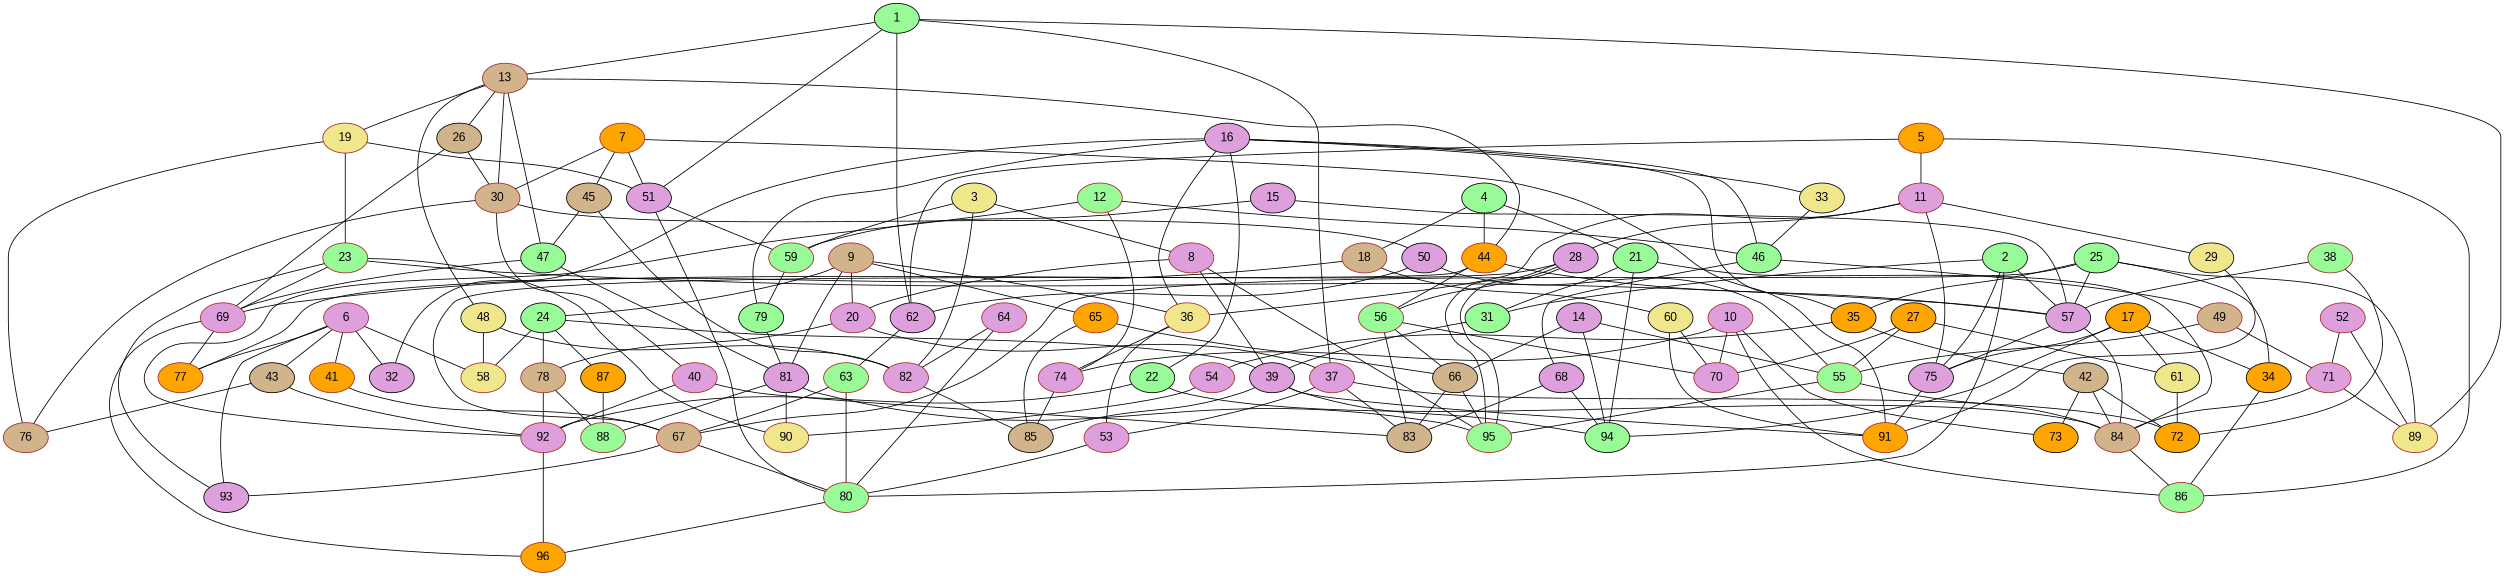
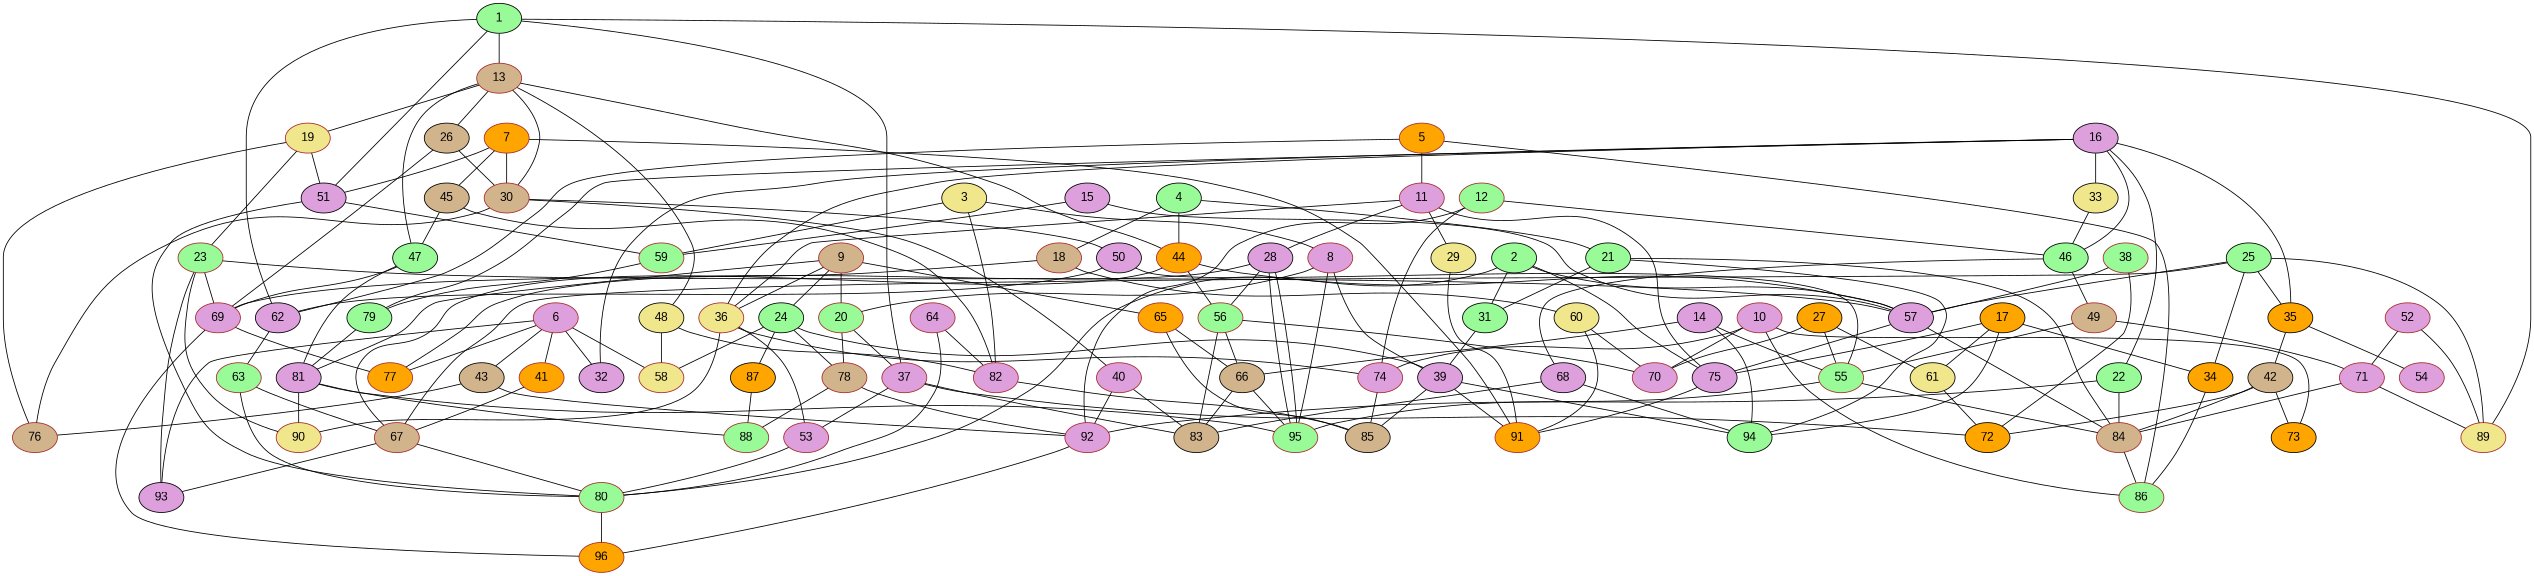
  graph {
    fontname="Liberation Sans"
    node [color=brown fillcolor=plum fontname="Liberation Sans" style=filled]
    edge [fontname="Liberation Sans"]
    1 [color=black fillcolor=palegreen]
    13 [fillcolor=tan]
    37
    51 [color=black]
    62 [color=black]
    89 [fillcolor=khaki]
    44 [fillcolor=orange]
    30 [fillcolor=tan]
    19 [fillcolor=khaki]
    26 [color=black fillcolor=tan]
    47 [color=black fillcolor=palegreen]
    48 [color=black fillcolor=khaki]
    53
    72 [color=black fillcolor=orange]
    83 [color=black fillcolor=tan]
    80 [fillcolor=palegreen]
    59 [fillcolor=palegreen]
    63 [fillcolor=palegreen]
    2 [color=black fillcolor=palegreen]
    31 [color=black fillcolor=palegreen]
    57 [color=black]
    75 [color=black]
    39 [color=black]
    84 [fillcolor=tan]
    91 [fillcolor=orange]
    96 [fillcolor=orange]
    3 [color=black fillcolor=khaki]
    8
    82
-   20
+   20 [fillcolor=palegreen]
    95 [fillcolor=palegreen]
    79 [color=black fillcolor=palegreen]
    85 [color=black fillcolor=tan]
    4 [color=black fillcolor=palegreen]
    18 [fillcolor=tan]
    21 [color=black fillcolor=palegreen]
    60 [color=black fillcolor=khaki]
    69
    94 [color=black fillcolor=palegreen]
    67 [fillcolor=tan]
    56 [fillcolor=palegreen]
    5 [fillcolor=orange]
    11
    86 [fillcolor=palegreen]
    36 [fillcolor=khaki]
    28 [color=black]
    29 [color=black fillcolor=khaki]
    32 [color=black]
    6
    41 [fillcolor=orange]
    43 [color=black fillcolor=tan]
    58 [fillcolor=khaki]
    77 [fillcolor=orange]
    93 [color=black]
    92
    76 [fillcolor=tan]
    7 [fillcolor=orange]
    45 [color=black fillcolor=tan]
    40
    50 [color=black]
    78 [fillcolor=tan]
    9 [fillcolor=tan]
    24 [color=black fillcolor=palegreen]
    65 [fillcolor=orange]
    81 [color=black]
    87 [color=black fillcolor=orange]
    74
    66 [color=black fillcolor=tan]
    90 [fillcolor=khaki]
    88 [fillcolor=palegreen]
    10
    70
    73 [color=black fillcolor=orange]
    12 [fillcolor=palegreen]
    46 [color=black fillcolor=palegreen]
    49 [fillcolor=tan]
    68 [color=black]
    23 [fillcolor=palegreen]
    14 [color=black]
    55 [fillcolor=palegreen]
    15 [color=black]
    16 [color=black]
    22 [color=black fillcolor=palegreen]
    33 [color=black fillcolor=khaki]
    35 [color=black fillcolor=orange]
    54
    42 [color=black fillcolor=tan]
    17 [color=black fillcolor=orange]
    34 [color=black fillcolor=orange]
    61 [color=black fillcolor=khaki]
    25 [color=black fillcolor=palegreen]
    27 [color=black fillcolor=orange]
    38 [fillcolor=palegreen]
    71
    52
    64
    1 -- 13
    1 -- 37
    1 -- 51
    1 -- 62
    1 -- 89
    13 -- 44
    13 -- 30
    13 -- 19
    13 -- 26
    13 -- 47
    13 -- 48
    37 -- 53
    37 -- 72
    37 -- 83
    51 -- 80
    51 -- 59
    62 -- 63
    44 -- 57
    44 -- 67
    44 -- 56
    30 -- 76
    30 -- 40
    30 -- 50
    19 -- 51
    19 -- 76
    19 -- 23
    26 -- 30
    26 -- 69
    47 -- 69
    47 -- 81
    48 -- 82
    48 -- 58
    53 -- 80
    80 -- 96
    59 -- 79
    63 -- 80
    63 -- 67
    2 -- 80
    2 -- 31
    2 -- 57
    2 -- 75
    31 -- 39
    57 -- 75
    57 -- 84
    75 -- 91
    39 -- 91
    39 -- 85
    39 -- 94
    84 -- 86
    3 -- 59
    3 -- 8
    3 -- 82
    8 -- 39
    8 -- 20
    8 -- 95
    82 -- 85
    20 -- 37
    20 -- 78
    79 -- 81
    4 -- 44
    4 -- 18
    4 -- 21
    18 -- 60
    18 -- 69
    21 -- 31
    21 -- 84
    21 -- 94
    60 -- 91
    60 -- 70
    69 -- 96
    69 -- 77
    67 -- 80
    67 -- 93
    56 -- 83
    56 -- 66
    56 -- 70
    5 -- 62
    5 -- 11
    5 -- 86
    11 -- 75
    11 -- 36
    11 -- 28
    11 -- 29
    36 -- 53
    36 -- 74
    28 -- 95
    28 -- 95
    28 -- 56
    28 -- 77
    29 -- 91
    6 -- 32
    6 -- 41
    6 -- 43
    6 -- 58
    6 -- 77
    6 -- 93
    41 -- 67
    43 -- 92
    43 -- 76
    92 -- 96
    7 -- 51
    7 -- 30
    7 -- 91
    7 -- 45
    45 -- 47
    45 -- 82
    40 -- 83
    40 -- 92
    50 -- 62
    50 -- 55
    78 -- 92
    78 -- 88
    9 -- 20
    9 -- 36
    9 -- 24
    9 -- 65
    9 -- 81
    24 -- 39
    24 -- 58
    24 -- 78
    24 -- 87
    65 -- 85
    65 -- 66
    81 -- 95
    81 -- 90
    81 -- 88
    87 -- 88
    74 -- 85
    66 -- 83
    66 -- 95
    10 -- 86
    10 -- 74
    10 -- 70
    10 -- 73
    12 -- 92
    12 -- 74
    12 -- 46
    46 -- 49
    46 -- 68
    49 -- 55
    49 -- 71
    68 -- 83
    68 -- 94
    23 -- 57
    23 -- 69
    23 -- 93
    23 -- 90
    14 -- 94
    14 -- 66
    14 -- 55
    55 -- 84
    55 -- 95
    15 -- 59
    15 -- 57
    16 -- 79
    16 -- 36
    16 -- 32
    16 -- 46
    16 -- 22
    16 -- 33
    16 -- 35
    22 -- 84
    22 -- 92
    33 -- 46
    35 -- 54
    35 -- 42
-   54 -- 90
+   36 -- 90
    42 -- 72
    42 -- 84
    42 -- 73
    17 -- 75
    17 -- 94
    17 -- 34
    17 -- 61
    34 -- 86
    61 -- 72
    25 -- 89
    25 -- 57
    25 -- 67
    25 -- 35
    25 -- 34
    27 -- 70
    27 -- 55
    27 -- 61
    38 -- 72
    38 -- 57
    71 -- 89
    71 -- 84
    52 -- 89
    52 -- 71
    64 -- 80
    64 -- 82
  }
